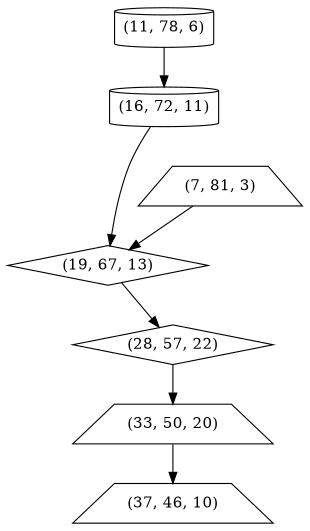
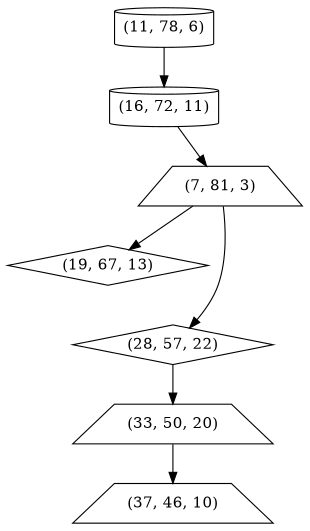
  digraph {
    node [shape=trapezium]
    "(19, 67, 13)" [shape=diamond]
    "(7, 81, 3)"
    "(11, 78, 6)" [shape=cylinder]
    "(16, 72, 11)" [shape=cylinder]
    "(28, 57, 22)" [shape=diamond]
    n6 [label="(33, 50, 20)"]
    n7 [label="(37, 46, 10)"]
-   "(19, 67, 13)" -> "(28, 57, 22)"
+   "(7, 81, 3)" -> "(28, 57, 22)"
    "(7, 81, 3)" -> "(19, 67, 13)"
    "(11, 78, 6)" -> "(16, 72, 11)"
-   "(16, 72, 11)" -> "(19, 67, 13)"
+   "(16, 72, 11)" -> "(7, 81, 3)"
    "(28, 57, 22)" -> n6
    n6 -> n7
  }
